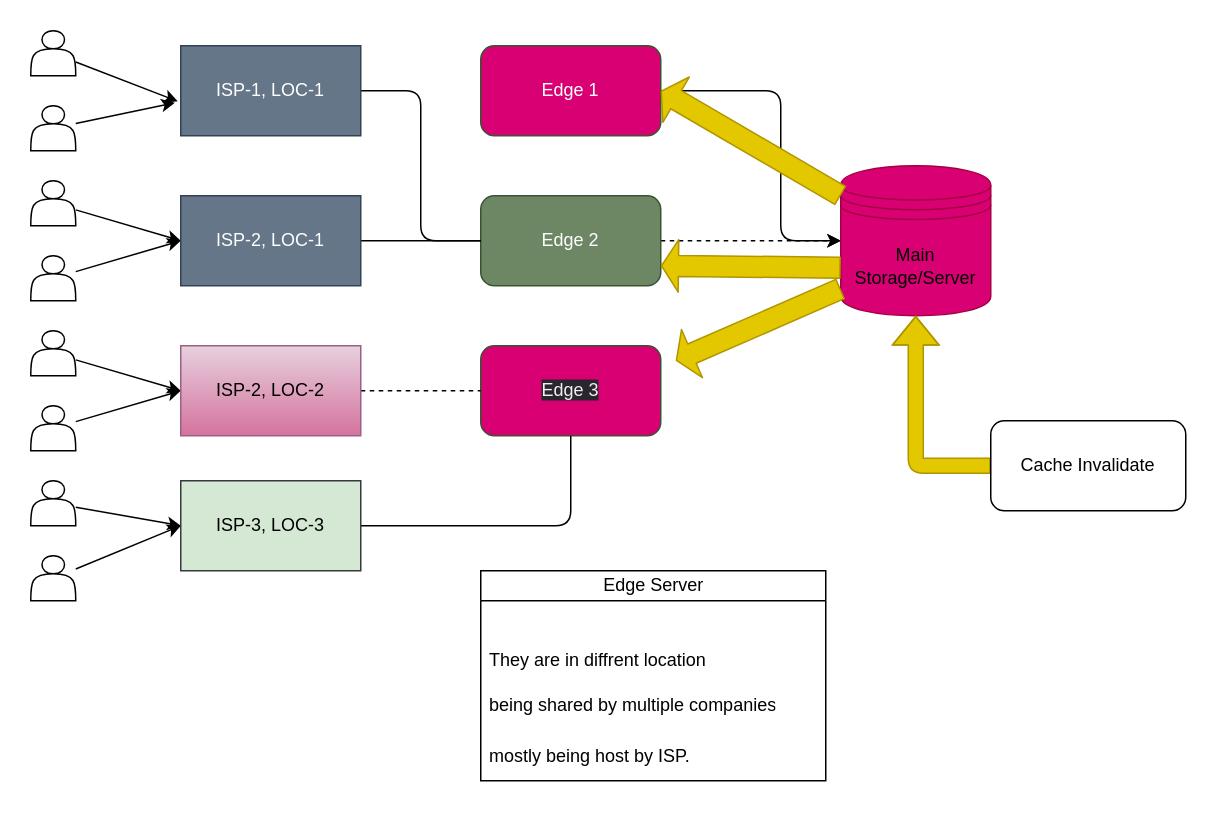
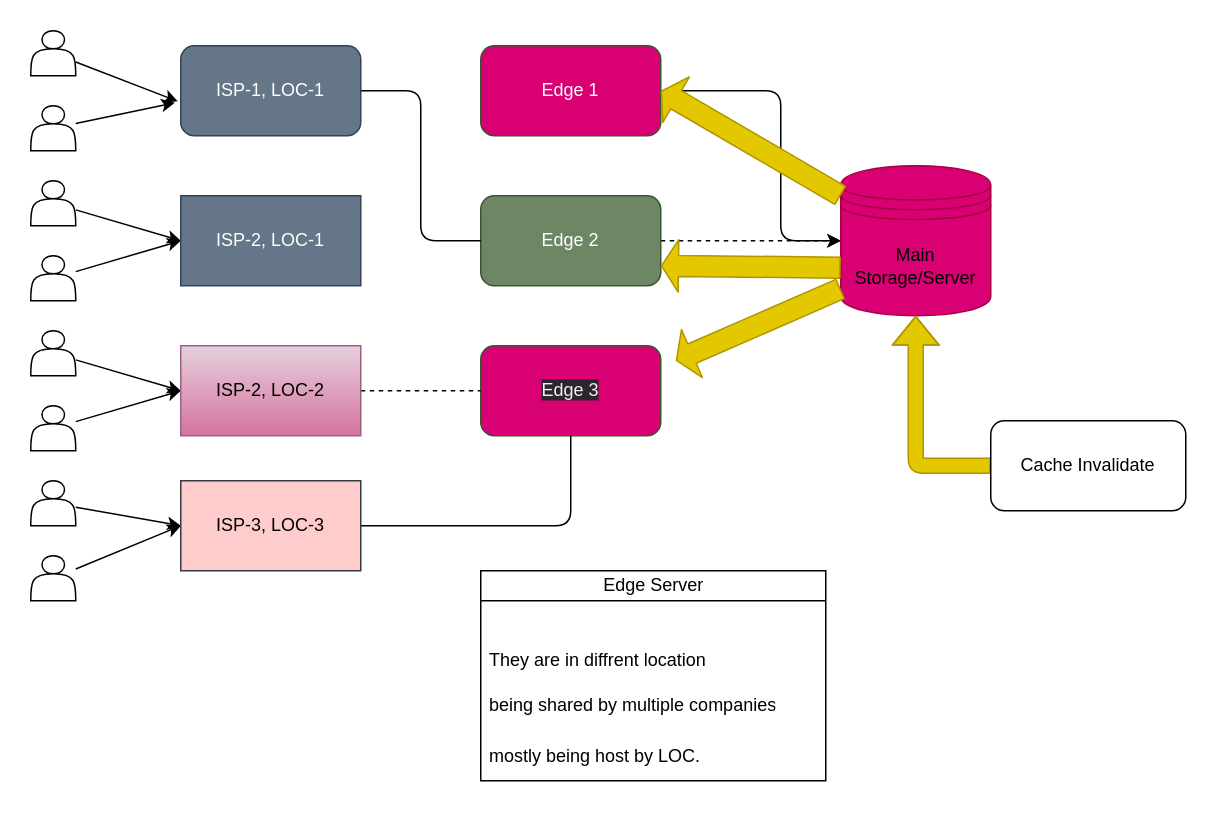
  <mxCell id="0" />
  <mxCell id="1" parent="0" />
  <mxCell id="2" style="edgeStyle=none;html=1;entryX=0;entryY=0.5;entryDx=0;entryDy=0;" parent="1" source="3" target="23" edge="1"><mxGeometry relative="1" as="geometry"><Array as="points"><mxPoint x="520" y="60" /><mxPoint x="520" y="160" /></Array></mxGeometry></mxCell>
  <mxCell id="3" value="Edge 1" style="rounded=1;whiteSpace=wrap;html=1;fillColor=#d80073;fontColor=#ffffff;strokeColor=#3A5431;" parent="1" vertex="1"><mxGeometry x="320" y="30" width="120" height="60" as="geometry" /></mxCell>
  <mxCell id="4" style="edgeStyle=none;html=1;entryX=0;entryY=0.5;entryDx=0;entryDy=0;dashed=1;" parent="1" source="5" target="23" edge="1"><mxGeometry relative="1" as="geometry" /></mxCell>
  <mxCell id="5" value="Edge 2" style="rounded=1;whiteSpace=wrap;html=1;fillColor=#6d8764;fontColor=#ffffff;strokeColor=#3A5431;" parent="1" vertex="1"><mxGeometry x="320" y="130" width="120" height="60" as="geometry" /></mxCell>
  <mxCell id="6" value="&lt;span style=&quot;color: rgb(240, 240, 240); font-family: Helvetica; font-size: 12px; font-style: normal; font-variant-ligatures: normal; font-variant-caps: normal; font-weight: 400; letter-spacing: normal; orphans: 2; text-align: center; text-indent: 0px; text-transform: none; widows: 2; word-spacing: 0px; -webkit-text-stroke-width: 0px; background-color: rgb(42, 37, 47); text-decoration-thickness: initial; text-decoration-style: initial; text-decoration-color: initial; float: none; display: inline !important;&quot;&gt;Edge 3&lt;/span&gt;" style="rounded=1;whiteSpace=wrap;html=1;fillColor=#d80073;fontColor=#ffffff;strokeColor=#3A5431;" parent="1" vertex="1"><mxGeometry x="320" y="230" width="120" height="60" as="geometry" /></mxCell>
  <mxCell id="7" style="edgeStyle=none;html=1;entryX=-0.017;entryY=0.617;entryDx=0;entryDy=0;entryPerimeter=0;" parent="1" source="8" target="25" edge="1"><mxGeometry relative="1" as="geometry" /></mxCell>
  <mxCell id="8" value="" style="shape=actor;whiteSpace=wrap;html=1;" parent="1" vertex="1"><mxGeometry x="20" y="20" width="30" height="30" as="geometry" /></mxCell>
  <mxCell id="9" style="edgeStyle=none;html=1;entryX=-0.033;entryY=0.633;entryDx=0;entryDy=0;entryPerimeter=0;" parent="1" source="10" target="25" edge="1"><mxGeometry relative="1" as="geometry" /></mxCell>
  <mxCell id="10" value="" style="shape=actor;whiteSpace=wrap;html=1;" parent="1" vertex="1"><mxGeometry x="20" y="70" width="30" height="30" as="geometry" /></mxCell>
  <mxCell id="11" style="edgeStyle=none;html=1;entryX=0;entryY=0.5;entryDx=0;entryDy=0;" parent="1" source="12" target="27" edge="1"><mxGeometry relative="1" as="geometry" /></mxCell>
  <mxCell id="12" value="" style="shape=actor;whiteSpace=wrap;html=1;" parent="1" vertex="1"><mxGeometry x="20" y="120" width="30" height="30" as="geometry" /></mxCell>
  <mxCell id="13" style="edgeStyle=none;html=1;entryX=0;entryY=0.5;entryDx=0;entryDy=0;" parent="1" source="14" target="27" edge="1"><mxGeometry relative="1" as="geometry" /></mxCell>
  <mxCell id="14" value="" style="shape=actor;whiteSpace=wrap;html=1;" parent="1" vertex="1"><mxGeometry x="20" y="170" width="30" height="30" as="geometry" /></mxCell>
  <mxCell id="15" style="edgeStyle=none;html=1;entryX=0;entryY=0.5;entryDx=0;entryDy=0;" parent="1" source="16" target="31" edge="1"><mxGeometry relative="1" as="geometry" /></mxCell>
  <mxCell id="16" value="" style="shape=actor;whiteSpace=wrap;html=1;" parent="1" vertex="1"><mxGeometry x="20" y="220" width="30" height="30" as="geometry" /></mxCell>
  <mxCell id="17" style="edgeStyle=none;html=1;entryX=0;entryY=0.5;entryDx=0;entryDy=0;" parent="1" source="18" target="31" edge="1"><mxGeometry relative="1" as="geometry" /></mxCell>
  <mxCell id="18" value="" style="shape=actor;whiteSpace=wrap;html=1;" parent="1" vertex="1"><mxGeometry x="20" y="270" width="30" height="30" as="geometry" /></mxCell>
  <mxCell id="19" style="edgeStyle=none;html=1;entryX=0;entryY=0.5;entryDx=0;entryDy=0;" parent="1" source="20" target="29" edge="1"><mxGeometry relative="1" as="geometry" /></mxCell>
  <mxCell id="20" value="" style="shape=actor;whiteSpace=wrap;html=1;" parent="1" vertex="1"><mxGeometry x="20" y="320" width="30" height="30" as="geometry" /></mxCell>
  <mxCell id="21" style="edgeStyle=none;html=1;entryX=0;entryY=0.5;entryDx=0;entryDy=0;" parent="1" source="22" target="29" edge="1"><mxGeometry relative="1" as="geometry" /></mxCell>
  <mxCell id="22" value="" style="shape=actor;whiteSpace=wrap;html=1;" parent="1" vertex="1"><mxGeometry x="20" y="370" width="30" height="30" as="geometry" /></mxCell>
  <mxCell id="23" value="Main Storage/Server" style="shape=datastore;whiteSpace=wrap;html=1;fillColor=#d80073;strokeColor=#A50040;fontColor=#000000;" parent="1" vertex="1"><mxGeometry x="560" y="110" width="100" height="100" as="geometry" /></mxCell>
  <mxCell id="24" style="edgeStyle=elbowEdgeStyle;html=1;startArrow=none;endArrow=none;" parent="1" source="25" target="5" edge="1"><mxGeometry relative="1" as="geometry" /></mxCell>
- <mxCell id="25" value="ISP-1, LOC-1" style="whiteSpace=wrap;html=1;align=center;treeFolding=1;treeMoving=1;newEdgeStyle={&quot;edgeStyle&quot;:&quot;elbowEdgeStyle&quot;,&quot;startArrow&quot;:&quot;none&quot;,&quot;endArrow&quot;:&quot;none&quot;};fillColor=#647687;fontColor=#ffffff;strokeColor=#314354;" parent="1" vertex="1"><mxGeometry x="120" y="30" width="120" height="60" as="geometry" /></mxCell>
- <mxCell id="26" style="edgeStyle=elbowEdgeStyle;html=1;startArrow=none;endArrow=none;" parent="1" source="27" target="5" edge="1"><mxGeometry relative="1" as="geometry" /></mxCell>
+ <mxCell id="25" value="ISP-1, LOC-1" style="whiteSpace=wrap;html=1;align=center;treeFolding=1;treeMoving=1;newEdgeStyle={&quot;edgeStyle&quot;:&quot;elbowEdgeStyle&quot;,&quot;startArrow&quot;:&quot;none&quot;,&quot;endArrow&quot;:&quot;none&quot;};fillColor=#647687;fontColor=#ffffff;strokeColor=#314354;rounded=1;" parent="1" vertex="1"><mxGeometry x="120" y="30" width="120" height="60" as="geometry" /></mxCell>
  <mxCell id="27" value="ISP-2, LOC-1" style="whiteSpace=wrap;html=1;align=center;treeFolding=1;treeMoving=1;newEdgeStyle={&quot;edgeStyle&quot;:&quot;elbowEdgeStyle&quot;,&quot;startArrow&quot;:&quot;none&quot;,&quot;endArrow&quot;:&quot;none&quot;};fillColor=#647687;fontColor=#ffffff;strokeColor=#314354;" parent="1" vertex="1"><mxGeometry x="120" y="130" width="120" height="60" as="geometry" /></mxCell>
  <mxCell id="28" style="edgeStyle=elbowEdgeStyle;html=1;startArrow=none;endArrow=none;entryX=0.5;entryY=1;entryDx=0;entryDy=0;" parent="1" source="29" target="6" edge="1"><mxGeometry relative="1" as="geometry"><mxPoint x="380" y="320" as="targetPoint" /><Array as="points"><mxPoint x="380" y="350" /></Array></mxGeometry></mxCell>
- <mxCell id="29" value="ISP-3, LOC-3" style="whiteSpace=wrap;html=1;align=center;treeFolding=1;treeMoving=1;newEdgeStyle={&quot;edgeStyle&quot;:&quot;elbowEdgeStyle&quot;,&quot;startArrow&quot;:&quot;none&quot;,&quot;endArrow&quot;:&quot;none&quot;};fillColor=#d5e8d4;strokeColor=#36393d;fontColor=#000000;" parent="1" vertex="1"><mxGeometry x="120" y="320" width="120" height="60" as="geometry" /></mxCell>
+ <mxCell id="29" value="ISP-3, LOC-3" style="whiteSpace=wrap;html=1;align=center;treeFolding=1;treeMoving=1;newEdgeStyle={&quot;edgeStyle&quot;:&quot;elbowEdgeStyle&quot;,&quot;startArrow&quot;:&quot;none&quot;,&quot;endArrow&quot;:&quot;none&quot;};fillColor=#ffcccc;strokeColor=#36393d;fontColor=#000000;" parent="1" vertex="1"><mxGeometry x="120" y="320" width="120" height="60" as="geometry" /></mxCell>
  <mxCell id="30" style="edgeStyle=elbowEdgeStyle;html=1;startArrow=none;endArrow=none;entryX=0;entryY=0.5;entryDx=0;entryDy=0;dashed=1;" parent="1" source="31" target="6" edge="1"><mxGeometry relative="1" as="geometry" /></mxCell>
  <mxCell id="31" value="ISP-2, LOC-2" style="whiteSpace=wrap;html=1;align=center;treeFolding=1;treeMoving=1;newEdgeStyle={&quot;edgeStyle&quot;:&quot;elbowEdgeStyle&quot;,&quot;startArrow&quot;:&quot;none&quot;,&quot;endArrow&quot;:&quot;none&quot;};fillColor=#e6d0de;strokeColor=#996185;gradientColor=#d5739d;fontColor=#000000;" parent="1" vertex="1"><mxGeometry x="120" y="230" width="120" height="60" as="geometry" /></mxCell>
  <mxCell id="32" value="Edge Server" style="swimlane;fontStyle=0;childLayout=stackLayout;horizontal=1;startSize=20;fillColor=none;horizontalStack=0;resizeParent=1;resizeParentMax=0;resizeLast=0;collapsible=1;marginBottom=0;html=1;container=0;" parent="1" vertex="1"><mxGeometry x="320" y="380" width="230" height="140" as="geometry" /></mxCell>
  <mxCell id="33" value="They are in diffrent location" style="text;align=left;verticalAlign=top;spacingLeft=4;spacingRight=4;overflow=hidden;rotatable=0;points=[[0,0.5],[1,0.5]];portConstraint=eastwest;whiteSpace=wrap;html=1;rounded=0;glass=0;aspect=fixed;" parent="1" vertex="1"><mxGeometry x="320" y="426" width="230" height="30" as="geometry" /></mxCell>
  <mxCell id="34" value="being shared by multiple companies" style="text;strokeColor=none;fillColor=none;align=left;verticalAlign=top;spacingLeft=4;spacingRight=4;overflow=hidden;rotatable=0;points=[[0,0.5],[1,0.5]];portConstraint=eastwest;whiteSpace=wrap;html=1;" parent="1" vertex="1"><mxGeometry x="320" y="456" width="230" height="26" as="geometry" /></mxCell>
- <mxCell id="35" value="mostly being host by ISP.&amp;nbsp;" style="text;strokeColor=none;fillColor=none;align=left;verticalAlign=top;spacingLeft=4;spacingRight=4;overflow=hidden;rotatable=0;points=[[0,0.5],[1,0.5]];portConstraint=eastwest;whiteSpace=wrap;html=1;" parent="1" vertex="1"><mxGeometry x="320" y="490" width="230" height="26" as="geometry" /></mxCell>
+ <mxCell id="35" value="mostly being host by LOC.&amp;nbsp;" style="text;strokeColor=none;fillColor=none;align=left;verticalAlign=top;spacingLeft=4;spacingRight=4;overflow=hidden;rotatable=0;points=[[0,0.5],[1,0.5]];portConstraint=eastwest;whiteSpace=wrap;html=1;" parent="1" vertex="1"><mxGeometry x="320" y="490" width="230" height="26" as="geometry" /></mxCell>
  <mxCell id="36" value="" style="shape=flexArrow;endArrow=classic;html=1;entryX=0.5;entryY=1;entryDx=0;entryDy=0;fillColor=#e3c800;strokeColor=#B09500;" parent="1" target="23" edge="1"><mxGeometry width="50" height="50" relative="1" as="geometry"><mxPoint x="660" y="310" as="sourcePoint" /><mxPoint x="710" y="270" as="targetPoint" /><Array as="points"><mxPoint x="610" y="310" /></Array></mxGeometry></mxCell>
  <mxCell id="37" value="Cache Invalidate" style="rounded=1;whiteSpace=wrap;html=1;glass=0;" parent="1" vertex="1"><mxGeometry x="660" y="280" width="130" height="60" as="geometry" /></mxCell>
  <mxCell id="38" value="" style="shape=flexArrow;endArrow=classic;html=1;width=14;endSize=3.44;exitX=0;exitY=0.82;exitDx=0;exitDy=0;exitPerimeter=0;fillColor=#e3c800;strokeColor=#B09500;" parent="1" source="23" edge="1"><mxGeometry width="50" height="50" relative="1" as="geometry"><mxPoint x="440" y="320" as="sourcePoint" /><mxPoint x="450" y="240" as="targetPoint" /></mxGeometry></mxCell>
  <mxCell id="39" value="" style="shape=flexArrow;endArrow=classic;html=1;width=14;endSize=3.44;exitX=0;exitY=0.82;exitDx=0;exitDy=0;exitPerimeter=0;fillColor=#e3c800;strokeColor=#B09500;" parent="1" edge="1"><mxGeometry width="50" height="50" relative="1" as="geometry"><mxPoint x="560" y="178" as="sourcePoint" /><mxPoint x="440" y="176.667" as="targetPoint" /></mxGeometry></mxCell>
  <mxCell id="40" value="" style="shape=flexArrow;endArrow=classic;html=1;width=14;endSize=3.44;exitX=0;exitY=0.82;exitDx=0;exitDy=0;exitPerimeter=0;entryX=1;entryY=0.5;entryDx=0;entryDy=0;fillColor=#e3c800;strokeColor=#B09500;" parent="1" target="3" edge="1"><mxGeometry width="50" height="50" relative="1" as="geometry"><mxPoint x="560" y="130" as="sourcePoint" /><mxPoint x="440" y="128.667" as="targetPoint" /></mxGeometry></mxCell>
